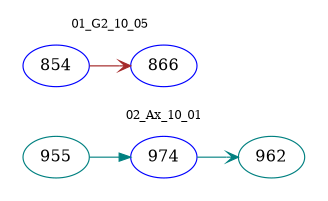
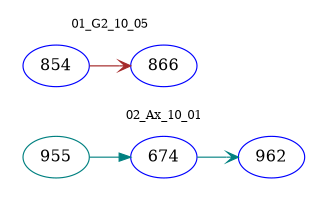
  digraph {
    rankdir=LR
    node [color=blue]
    edge [arrowhead=vee color=teal]
    n1 [color=teal label=955]
-   n2 [label=974]
-   n3 [color=teal label=962]
+   n2 [label=674]
+   n3 [label=962]
    n4 [label=854]
    n5 [label=866]
    subgraph cluster_1 {
      color=white
      fontsize=10
      label="02_Ax_10_01"
      n1
      n2
      n3
    }
    subgraph cluster_2 {
      color=white
      fontsize=10
      label="01_G2_10_05"
      n4
      n5
    }
    n1 -> n2 [arrowhead=normal]
    n2 -> n3
    n4 -> n5 [color=brown]
  }
